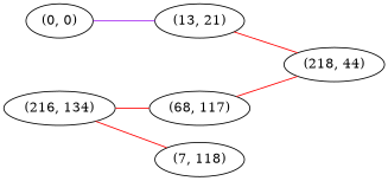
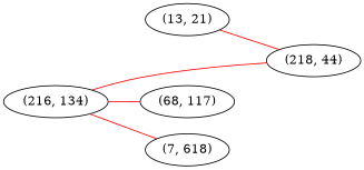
  graph {
    rankdir=LR
    edge [color=red weight=1]
-   "(0, 0)"
    "(13, 21)"
    n3 [label="(218, 44)"]
    "(216, 134)"
    "(68, 117)"
-   "(7, 118)"
-   "(0, 0)" -- "(13, 21)" [color=purple weight=4]
+   "(7, 118)" [label="(7, 618)"]
    "(13, 21)" -- n3
    "(216, 134)" -- "(68, 117)"
    "(216, 134)" -- "(7, 118)"
-   "(68, 117)" -- n3
+   "(216, 134)" -- n3
  }
